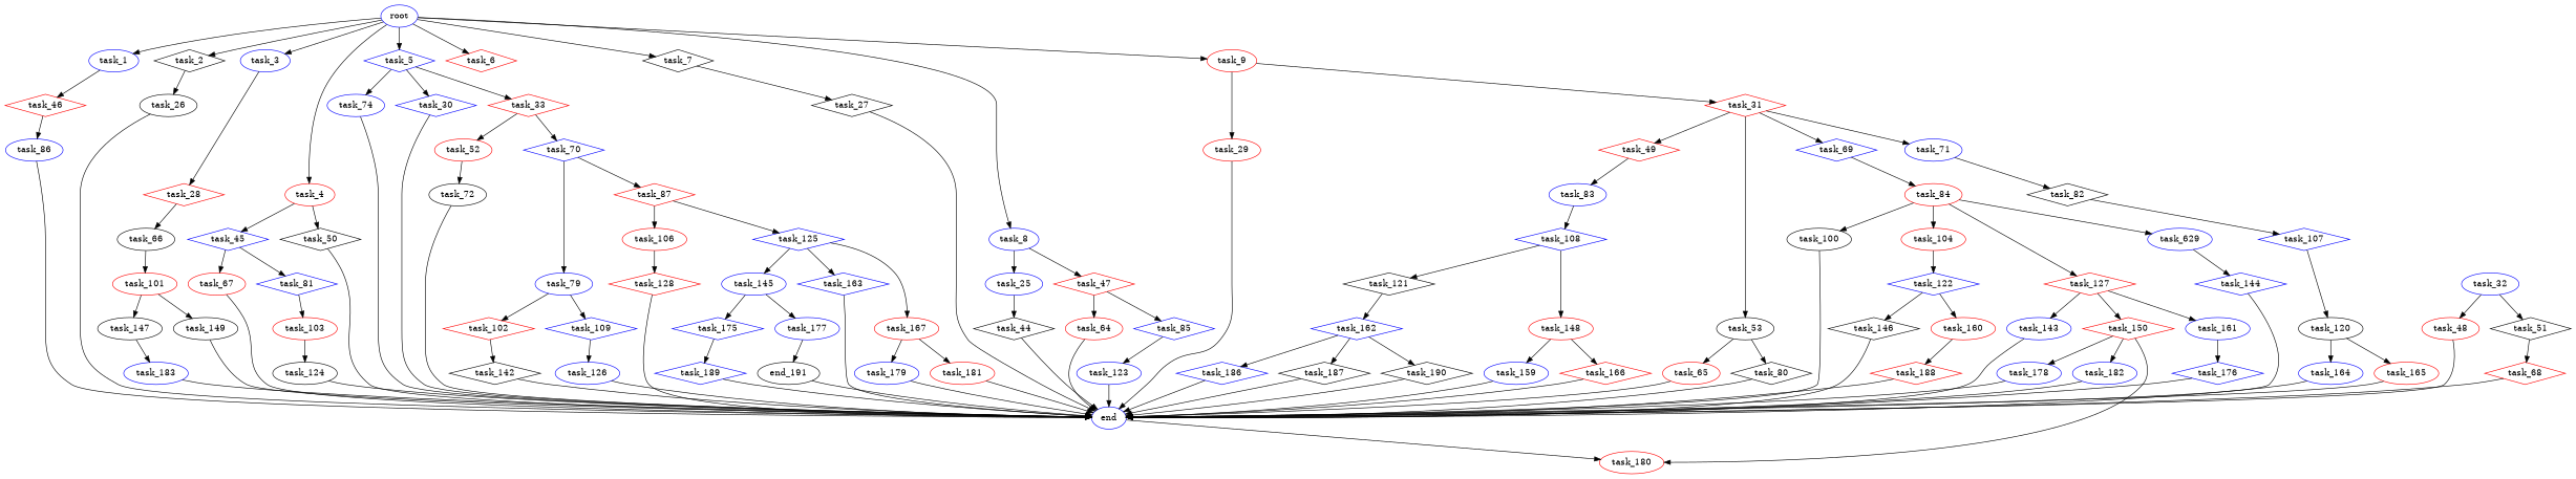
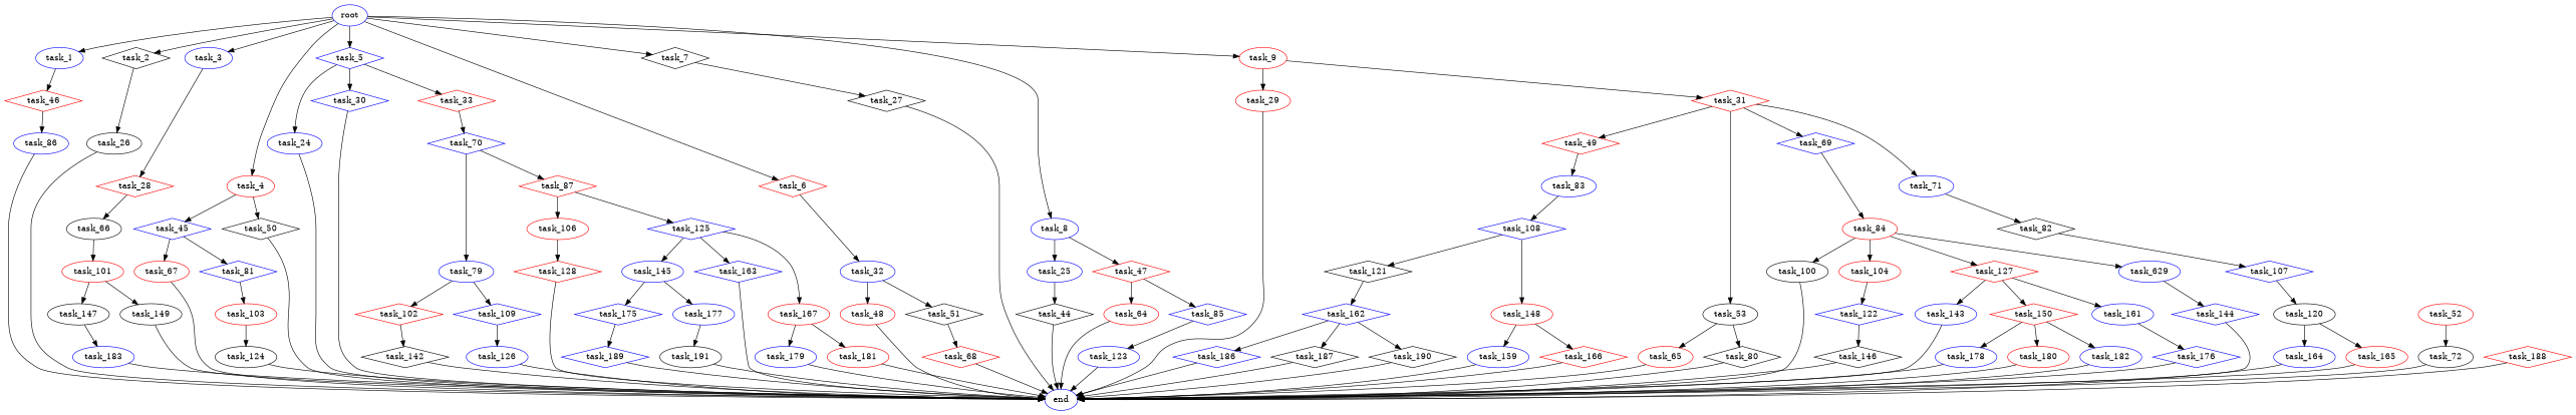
  digraph {
    node [color=blue shape=ellipse]
    root
    task_1
    task_2 [color=black shape=diamond]
    task_3
    task_4 [color=red]
    task_5 [shape=diamond]
    task_6 [color=red shape=diamond]
    task_7 [color=black shape=diamond]
    task_8
    task_9 [color=red]
    task_46 [color=red shape=diamond]
    task_26 [color=black]
    task_28 [color=red shape=diamond]
    task_45 [shape=diamond]
    task_50 [color=black shape=diamond]
-   task_24 [label=task_74]
+   task_24
    task_30 [shape=diamond]
    task_33 [color=red shape=diamond]
    task_32
    task_27 [color=black shape=diamond]
    task_25
    task_47 [color=red shape=diamond]
    task_29 [color=red]
    task_31 [color=red shape=diamond]
    task_86
    end
    task_66 [color=black]
    task_67 [color=red]
    task_81 [shape=diamond]
    task_52 [color=red]
    task_70 [shape=diamond]
    task_48 [color=red]
    task_51 [color=black shape=diamond]
    task_44 [color=black shape=diamond]
    task_64 [color=red]
    task_85 [shape=diamond]
    task_49 [color=red shape=diamond]
    task_53 [color=black]
    task_69 [shape=diamond]
    task_71
    task_101 [color=red]
    task_83
    task_65 [color=red]
    task_80 [color=black shape=diamond]
    task_84 [color=red]
    task_82 [color=black shape=diamond]
    task_68 [color=red shape=diamond]
    task_72 [color=black]
    task_79
    task_87 [color=red shape=diamond]
    task_103 [color=red]
    task_123
    task_108 [shape=diamond]
    task_147 [color=black]
    task_149 [color=black]
    task_100 [color=black]
    task_104 [color=red]
    task_127 [color=red shape=diamond]
    n59 [label=task_629]
    task_102 [color=red shape=diamond]
    task_109 [shape=diamond]
    task_106 [color=red]
    task_125 [shape=diamond]
    task_107 [shape=diamond]
    task_142 [color=black shape=diamond]
    task_126
    task_124 [color=black]
    task_120 [color=black]
    task_121 [color=black shape=diamond]
    task_148 [color=red]
    task_122 [shape=diamond]
    task_143
    task_150 [color=red shape=diamond]
    task_161
    task_144 [shape=diamond]
    task_128 [color=red shape=diamond]
    task_145
    task_163 [shape=diamond]
    task_167 [color=red]
    task_183
    task_146 [color=black shape=diamond]
-   task_160 [color=red]
    task_164
    task_165 [color=red]
    task_162 [shape=diamond]
    task_159
    task_166 [color=red shape=diamond]
    task_186 [shape=diamond]
    task_187 [color=black shape=diamond]
    task_190 [color=black shape=diamond]
    task_188 [color=red shape=diamond]
    task_175 [shape=diamond]
    task_177
    task_179
    task_181 [color=red]
    task_178
    task_180 [color=red]
    task_182
    task_176 [shape=diamond]
    task_189 [shape=diamond]
-   task_191 [color=black label=end_191]
+   task_191 [color=black]
    root -> task_1
    root -> task_2
    root -> task_3
    root -> task_4
    root -> task_5
    root -> task_6
    root -> task_7
    root -> task_8
    root -> task_9
    task_1 -> task_46
    task_2 -> task_26
    task_3 -> task_28
    task_4 -> task_45
    task_4 -> task_50
    task_5 -> task_24
    task_5 -> task_30
    task_5 -> task_33
+   task_6 -> task_32
    task_7 -> task_27
    task_8 -> task_25
    task_8 -> task_47
    task_9 -> task_29
    task_9 -> task_31
    task_46 -> task_86
    task_26 -> end
    task_28 -> task_66
    task_45 -> task_67
    task_45 -> task_81
    task_50 -> end
    task_24 -> end
    task_30 -> end
-   task_33 -> task_52
    task_33 -> task_70
    task_32 -> task_48
    task_32 -> task_51
    task_27 -> end
    task_25 -> task_44
    task_47 -> task_64
    task_47 -> task_85
    task_29 -> end
    task_31 -> task_49
    task_31 -> task_53
    task_31 -> task_69
    task_31 -> task_71
    task_86 -> end
    task_66 -> task_101
    task_67 -> end
    task_81 -> task_103
    task_52 -> task_72
    task_70 -> task_79
    task_70 -> task_87
    task_48 -> end
    task_51 -> task_68
    task_44 -> end
    task_64 -> end
    task_85 -> task_123
    task_49 -> task_83
    task_53 -> task_65
    task_53 -> task_80
    task_69 -> task_84
    task_71 -> task_82
    task_101 -> task_147
    task_101 -> task_149
    task_83 -> task_108
    task_65 -> end
    task_80 -> end
    task_84 -> task_100
    task_84 -> task_104
    task_84 -> task_127
    task_84 -> n59
    task_82 -> task_107
    task_68 -> end
    task_72 -> end
    task_79 -> task_102
    task_79 -> task_109
    task_87 -> task_106
    task_87 -> task_125
    task_103 -> task_124
    task_123 -> end
    task_108 -> task_121
    task_108 -> task_148
    task_147 -> task_183
    task_149 -> end
    task_100 -> end
    task_104 -> task_122
    task_127 -> task_143
    task_127 -> task_150
    task_127 -> task_161
    n59 -> task_144
    task_102 -> task_142
    task_109 -> task_126
    task_106 -> task_128
    task_125 -> task_145
    task_125 -> task_163
    task_125 -> task_167
    task_107 -> task_120
    task_142 -> end
    task_126 -> end
    task_124 -> end
    task_120 -> task_164
    task_120 -> task_165
    task_121 -> task_162
    task_148 -> task_159
    task_148 -> task_166
    task_122 -> task_146
-   task_122 -> task_160
    task_143 -> end
    task_150 -> task_178
    task_150 -> task_180
    task_150 -> task_182
    task_161 -> task_176
    task_144 -> end
    task_128 -> end
    task_145 -> task_175
    task_145 -> task_177
    task_163 -> end
    task_167 -> task_179
    task_167 -> task_181
    task_183 -> end
    task_146 -> end
-   task_160 -> task_188
    task_164 -> end
    task_165 -> end
    task_162 -> task_186
    task_162 -> task_187
    task_162 -> task_190
    task_159 -> end
    task_166 -> end
    task_186 -> end
    task_187 -> end
    task_190 -> end
    task_188 -> end
    task_175 -> task_189
    task_177 -> task_191
    task_179 -> end
    task_181 -> end
    task_178 -> end
-   end -> task_180
+   task_180 -> end
    task_182 -> end
    task_176 -> end
    task_189 -> end
    task_191 -> end
  }
